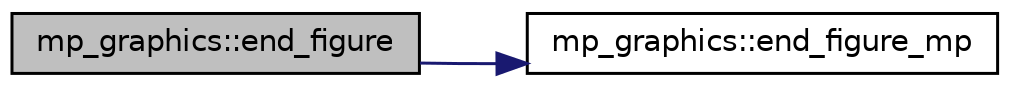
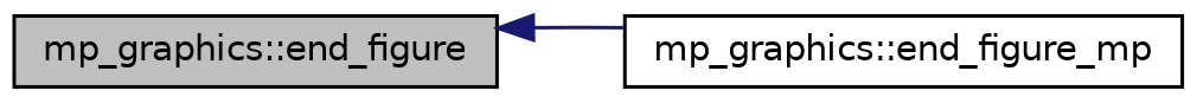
  digraph {
    rankdir=LR
    node [color=black fontname=Helvetica fontsize=10 shape=record style=filled]
    n1 [fillcolor=grey75 fontcolor=black height=0.2 label="mp_graphics::end_figure" width=0.4]
    n2 [fillcolor=white height=0.2 label="mp_graphics::end_figure_mp" width=0.4]
-   n1 -> n2 [color=midnightblue fontname=Helvetica fontsize=10 labelfontname=Helvetica labelfontsize=10 style=solid]
+   n2 -> n1 [color=midnightblue fontname=Helvetica fontsize=10 labelfontname=Helvetica labelfontsize=10 style=solid]
  }
